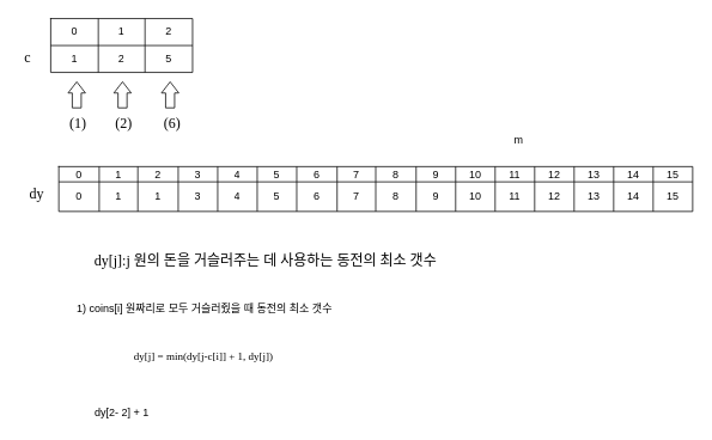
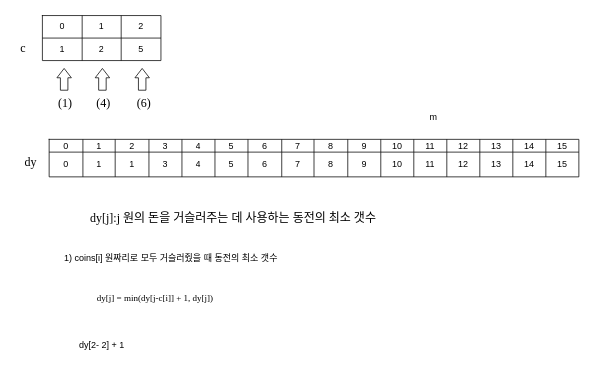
  <mxCell id="0" value="" />
  <mxCell id="1" parent="0" />
  <mxCell id="2" value="" style="shape=table;html=1;whiteSpace=wrap;startSize=0;container=1;collapsible=0;childLayout=tableLayout;" parent="1" vertex="1"><mxGeometry x="65" y="185" width="706" height="50" as="geometry" /></mxCell>
  <mxCell id="3" value="" style="shape=partialRectangle;html=1;whiteSpace=wrap;collapsible=0;dropTarget=0;pointerEvents=0;fillColor=none;top=0;left=0;bottom=0;right=0;points=[[0,0.5],[1,0.5]];portConstraint=eastwest;" parent="2" vertex="1"><mxGeometry width="706" height="17" as="geometry" /></mxCell>
  <mxCell id="4" value="0" style="shape=partialRectangle;html=1;whiteSpace=wrap;connectable=0;overflow=hidden;fillColor=none;top=0;left=0;bottom=0;right=0;" parent="3" vertex="1"><mxGeometry width="45" height="17" as="geometry" /></mxCell>
  <mxCell id="5" value="1" style="shape=partialRectangle;html=1;whiteSpace=wrap;connectable=0;overflow=hidden;fillColor=none;top=0;left=0;bottom=0;right=0;" parent="3" vertex="1"><mxGeometry x="45" width="43" height="17" as="geometry" /></mxCell>
  <mxCell id="6" value="2" style="shape=partialRectangle;html=1;whiteSpace=wrap;connectable=0;overflow=hidden;fillColor=none;top=0;left=0;bottom=0;right=0;" parent="3" vertex="1"><mxGeometry x="88" width="45" height="17" as="geometry" /></mxCell>
  <mxCell id="7" value="3" style="shape=partialRectangle;html=1;whiteSpace=wrap;connectable=0;overflow=hidden;fillColor=none;top=0;left=0;bottom=0;right=0;" parent="3" vertex="1"><mxGeometry x="133" width="44" height="17" as="geometry" /></mxCell>
  <mxCell id="8" value="4" style="shape=partialRectangle;html=1;whiteSpace=wrap;connectable=0;overflow=hidden;fillColor=none;top=0;left=0;bottom=0;right=0;" parent="3" vertex="1"><mxGeometry x="177" width="44" height="17" as="geometry" /></mxCell>
  <mxCell id="9" value="5" style="shape=partialRectangle;html=1;whiteSpace=wrap;connectable=0;overflow=hidden;fillColor=none;top=0;left=0;bottom=0;right=0;" parent="3" vertex="1"><mxGeometry x="221" width="44" height="17" as="geometry" /></mxCell>
  <mxCell id="10" value="6" style="shape=partialRectangle;html=1;whiteSpace=wrap;connectable=0;overflow=hidden;fillColor=none;top=0;left=0;bottom=0;right=0;" parent="3" vertex="1"><mxGeometry x="265" width="45" height="17" as="geometry" /></mxCell>
  <mxCell id="11" value="7" style="shape=partialRectangle;html=1;whiteSpace=wrap;connectable=0;overflow=hidden;fillColor=none;top=0;left=0;bottom=0;right=0;" parent="3" vertex="1"><mxGeometry x="310" width="43" height="17" as="geometry" /></mxCell>
  <mxCell id="12" value="8" style="shape=partialRectangle;html=1;whiteSpace=wrap;connectable=0;overflow=hidden;fillColor=none;top=0;left=0;bottom=0;right=0;" parent="3" vertex="1"><mxGeometry x="353" width="45" height="17" as="geometry" /></mxCell>
  <mxCell id="13" value="9" style="shape=partialRectangle;html=1;whiteSpace=wrap;connectable=0;overflow=hidden;fillColor=none;top=0;left=0;bottom=0;right=0;" parent="3" vertex="1"><mxGeometry x="398" width="44" height="17" as="geometry" /></mxCell>
  <mxCell id="14" value="10" style="shape=partialRectangle;html=1;whiteSpace=wrap;connectable=0;overflow=hidden;fillColor=none;top=0;left=0;bottom=0;right=0;" parent="3" vertex="1"><mxGeometry x="442" width="44" height="17" as="geometry" /></mxCell>
  <mxCell id="15" value="11" style="shape=partialRectangle;html=1;whiteSpace=wrap;connectable=0;overflow=hidden;fillColor=none;top=0;left=0;bottom=0;right=0;" parent="3" vertex="1"><mxGeometry x="486" width="44" height="17" as="geometry" /></mxCell>
  <mxCell id="16" value="12" style="shape=partialRectangle;html=1;whiteSpace=wrap;connectable=0;overflow=hidden;fillColor=none;top=0;left=0;bottom=0;right=0;" vertex="1" parent="3"><mxGeometry x="530" width="44" height="17" as="geometry" /></mxCell>
  <mxCell id="17" value="13" style="shape=partialRectangle;html=1;whiteSpace=wrap;connectable=0;overflow=hidden;fillColor=none;top=0;left=0;bottom=0;right=0;" vertex="1" parent="3"><mxGeometry x="574" width="44" height="17" as="geometry" /></mxCell>
  <mxCell id="18" value="14" style="shape=partialRectangle;html=1;whiteSpace=wrap;connectable=0;overflow=hidden;fillColor=none;top=0;left=0;bottom=0;right=0;" vertex="1" parent="3"><mxGeometry x="618" width="44" height="17" as="geometry" /></mxCell>
  <mxCell id="19" value="15" style="shape=partialRectangle;html=1;whiteSpace=wrap;connectable=0;overflow=hidden;fillColor=none;top=0;left=0;bottom=0;right=0;" vertex="1" parent="3"><mxGeometry x="662" width="44" height="17" as="geometry" /></mxCell>
  <mxCell id="20" value="" style="shape=partialRectangle;html=1;whiteSpace=wrap;collapsible=0;dropTarget=0;pointerEvents=0;fillColor=none;top=0;left=0;bottom=0;right=0;points=[[0,0.5],[1,0.5]];portConstraint=eastwest;" parent="2" vertex="1"><mxGeometry y="17" width="706" height="33" as="geometry" /></mxCell>
  <mxCell id="21" value="0" style="shape=partialRectangle;html=1;whiteSpace=wrap;connectable=0;overflow=hidden;fillColor=none;top=0;left=0;bottom=0;right=0;" parent="20" vertex="1"><mxGeometry width="45" height="33" as="geometry" /></mxCell>
  <mxCell id="22" value="1" style="shape=partialRectangle;html=1;whiteSpace=wrap;connectable=0;overflow=hidden;fillColor=none;top=0;left=0;bottom=0;right=0;" parent="20" vertex="1"><mxGeometry x="45" width="43" height="33" as="geometry" /></mxCell>
  <mxCell id="23" value="1" style="shape=partialRectangle;html=1;whiteSpace=wrap;connectable=0;overflow=hidden;fillColor=none;top=0;left=0;bottom=0;right=0;" parent="20" vertex="1"><mxGeometry x="88" width="45" height="33" as="geometry" /></mxCell>
  <mxCell id="24" value="3" style="shape=partialRectangle;html=1;whiteSpace=wrap;connectable=0;overflow=hidden;fillColor=none;top=0;left=0;bottom=0;right=0;" parent="20" vertex="1"><mxGeometry x="133" width="44" height="33" as="geometry" /></mxCell>
  <mxCell id="25" value="4" style="shape=partialRectangle;html=1;whiteSpace=wrap;connectable=0;overflow=hidden;fillColor=none;top=0;left=0;bottom=0;right=0;" parent="20" vertex="1"><mxGeometry x="177" width="44" height="33" as="geometry" /></mxCell>
  <mxCell id="26" value="5" style="shape=partialRectangle;html=1;whiteSpace=wrap;connectable=0;overflow=hidden;fillColor=none;top=0;left=0;bottom=0;right=0;" parent="20" vertex="1"><mxGeometry x="221" width="44" height="33" as="geometry" /></mxCell>
  <mxCell id="27" value="6" style="shape=partialRectangle;html=1;whiteSpace=wrap;connectable=0;overflow=hidden;fillColor=none;top=0;left=0;bottom=0;right=0;" parent="20" vertex="1"><mxGeometry x="265" width="45" height="33" as="geometry" /></mxCell>
  <mxCell id="28" value="7" style="shape=partialRectangle;html=1;whiteSpace=wrap;connectable=0;overflow=hidden;fillColor=none;top=0;left=0;bottom=0;right=0;" parent="20" vertex="1"><mxGeometry x="310" width="43" height="33" as="geometry" /></mxCell>
  <mxCell id="29" value="8" style="shape=partialRectangle;html=1;whiteSpace=wrap;connectable=0;overflow=hidden;fillColor=none;top=0;left=0;bottom=0;right=0;" parent="20" vertex="1"><mxGeometry x="353" width="45" height="33" as="geometry" /></mxCell>
  <mxCell id="30" value="9" style="shape=partialRectangle;html=1;whiteSpace=wrap;connectable=0;overflow=hidden;fillColor=none;top=0;left=0;bottom=0;right=0;" parent="20" vertex="1"><mxGeometry x="398" width="44" height="33" as="geometry" /></mxCell>
  <mxCell id="31" value="10" style="shape=partialRectangle;html=1;whiteSpace=wrap;connectable=0;overflow=hidden;fillColor=none;top=0;left=0;bottom=0;right=0;" parent="20" vertex="1"><mxGeometry x="442" width="44" height="33" as="geometry" /></mxCell>
  <mxCell id="32" value="11" style="shape=partialRectangle;html=1;whiteSpace=wrap;connectable=0;overflow=hidden;fillColor=none;top=0;left=0;bottom=0;right=0;" parent="20" vertex="1"><mxGeometry x="486" width="44" height="33" as="geometry" /></mxCell>
  <mxCell id="33" value="12" style="shape=partialRectangle;html=1;whiteSpace=wrap;connectable=0;overflow=hidden;fillColor=none;top=0;left=0;bottom=0;right=0;" vertex="1" parent="20"><mxGeometry x="530" width="44" height="33" as="geometry" /></mxCell>
  <mxCell id="34" value="13" style="shape=partialRectangle;html=1;whiteSpace=wrap;connectable=0;overflow=hidden;fillColor=none;top=0;left=0;bottom=0;right=0;" vertex="1" parent="20"><mxGeometry x="574" width="44" height="33" as="geometry" /></mxCell>
  <mxCell id="35" value="14" style="shape=partialRectangle;html=1;whiteSpace=wrap;connectable=0;overflow=hidden;fillColor=none;top=0;left=0;bottom=0;right=0;" vertex="1" parent="20"><mxGeometry x="618" width="44" height="33" as="geometry" /></mxCell>
  <mxCell id="36" value="15" style="shape=partialRectangle;html=1;whiteSpace=wrap;connectable=0;overflow=hidden;fillColor=none;top=0;left=0;bottom=0;right=0;" vertex="1" parent="20"><mxGeometry x="662" width="44" height="33" as="geometry" /></mxCell>
  <mxCell id="37" value="dy" style="text;html=1;align=center;verticalAlign=middle;resizable=0;points=[];autosize=1;strokeColor=none;fontSize=16;fontFamily=Jetbrains Mono;" parent="1" vertex="1"><mxGeometry x="25" y="205" width="30" height="20" as="geometry" /></mxCell>
- <mxCell id="38" value="dy[j]:j 원의 돈을 거슬러주는 데 사용하는 동전의 최소 갯수" style="text;html=1;align=center;verticalAlign=middle;resizable=0;points=[];autosize=1;strokeColor=none;fontSize=16;fontFamily=Jetbrains Mono;" parent="1" vertex="1"><mxGeometry x="50" y="279" width="490" height="22" as="geometry" /></mxCell>
+ <mxCell id="38" value="dy[j]:j 원의 돈을 거슬러주는 데 사용하는 동전의 최소 갯수" style="text;html=1;align=center;verticalAlign=middle;resizable=0;points=[];autosize=1;strokeColor=none;fontSize=16;fontFamily=Jetbrains Mono;" parent="1" vertex="1"><mxGeometry x="65" y="279" width="490" height="22" as="geometry" /></mxCell>
  <mxCell id="39" value="" style="shape=table;html=1;whiteSpace=wrap;startSize=0;container=1;collapsible=0;childLayout=tableLayout;" parent="1" vertex="1"><mxGeometry x="56" y="20" width="158" height="60" as="geometry" /></mxCell>
  <mxCell id="40" value="" style="shape=partialRectangle;html=1;whiteSpace=wrap;collapsible=0;dropTarget=0;pointerEvents=0;fillColor=none;top=0;left=0;bottom=0;right=0;points=[[0,0.5],[1,0.5]];portConstraint=eastwest;" parent="39" vertex="1"><mxGeometry width="158" height="30" as="geometry" /></mxCell>
  <mxCell id="41" value="0" style="shape=partialRectangle;html=1;whiteSpace=wrap;connectable=0;overflow=hidden;fillColor=none;top=0;left=0;bottom=0;right=0;" parent="40" vertex="1"><mxGeometry width="53" height="30" as="geometry" /></mxCell>
  <mxCell id="42" value="1" style="shape=partialRectangle;html=1;whiteSpace=wrap;connectable=0;overflow=hidden;fillColor=none;top=0;left=0;bottom=0;right=0;" parent="40" vertex="1"><mxGeometry x="53" width="52" height="30" as="geometry" /></mxCell>
  <mxCell id="43" value="2" style="shape=partialRectangle;html=1;whiteSpace=wrap;connectable=0;overflow=hidden;fillColor=none;top=0;left=0;bottom=0;right=0;" parent="40" vertex="1"><mxGeometry x="105" width="53" height="30" as="geometry" /></mxCell>
  <mxCell id="44" value="" style="shape=partialRectangle;html=1;whiteSpace=wrap;collapsible=0;dropTarget=0;pointerEvents=0;fillColor=none;top=0;left=0;bottom=0;right=0;points=[[0,0.5],[1,0.5]];portConstraint=eastwest;" parent="39" vertex="1"><mxGeometry y="30" width="158" height="30" as="geometry" /></mxCell>
  <mxCell id="45" value="1" style="shape=partialRectangle;html=1;whiteSpace=wrap;connectable=0;overflow=hidden;fillColor=none;top=0;left=0;bottom=0;right=0;" parent="44" vertex="1"><mxGeometry width="53" height="30" as="geometry" /></mxCell>
  <mxCell id="46" value="2" style="shape=partialRectangle;html=1;whiteSpace=wrap;connectable=0;overflow=hidden;fillColor=none;top=0;left=0;bottom=0;right=0;" parent="44" vertex="1"><mxGeometry x="53" width="52" height="30" as="geometry" /></mxCell>
  <mxCell id="47" value="5" style="shape=partialRectangle;html=1;whiteSpace=wrap;connectable=0;overflow=hidden;fillColor=none;top=0;left=0;bottom=0;right=0;" parent="44" vertex="1"><mxGeometry x="105" width="53" height="30" as="geometry" /></mxCell>
  <mxCell id="48" value="c" style="text;html=1;align=center;verticalAlign=middle;resizable=0;points=[];autosize=1;strokeColor=none;fontSize=16;fontFamily=Jetbrains Mono;" parent="1" vertex="1"><mxGeometry x="20" y="52" width="20" height="22" as="geometry" /></mxCell>
  <mxCell id="49" value="" style="shape=flexArrow;endArrow=classic;html=1;fontFamily=Jetbrains Mono;fontSource=https%3A%2F%2Ffonts.googleapis.com%2Fcss%3Ffamily%3DJetbrains%2BMono;fontSize=16;endWidth=8.276;endSize=3.807;" parent="1" edge="1"><mxGeometry width="50" height="50" relative="1" as="geometry"><mxPoint x="85" y="120" as="sourcePoint" /><mxPoint x="85" y="90" as="targetPoint" /></mxGeometry></mxCell>
  <mxCell id="50" value="(1)" style="text;html=1;align=center;verticalAlign=middle;resizable=0;points=[];autosize=1;strokeColor=none;fontSize=16;fontFamily=Jetbrains Mono;" parent="1" vertex="1"><mxGeometry x="66" y="125" width="39" height="22" as="geometry" /></mxCell>
  <mxCell id="51" value="" style="shape=flexArrow;endArrow=classic;html=1;fontFamily=Jetbrains Mono;fontSource=https%3A%2F%2Ffonts.googleapis.com%2Fcss%3Ffamily%3DJetbrains%2BMono;fontSize=16;endWidth=8.276;endSize=3.807;" parent="1" edge="1"><mxGeometry width="50" height="50" relative="1" as="geometry"><mxPoint x="136" y="120" as="sourcePoint" /><mxPoint x="136" y="90" as="targetPoint" /></mxGeometry></mxCell>
- <mxCell id="52" value="(2)" style="text;html=1;align=center;verticalAlign=middle;resizable=0;points=[];autosize=1;strokeColor=none;fontSize=16;fontFamily=Jetbrains Mono;" parent="1" vertex="1"><mxGeometry x="117" y="125" width="39" height="22" as="geometry" /></mxCell>
+ <mxCell id="52" value="(4)" style="text;html=1;align=center;verticalAlign=middle;resizable=0;points=[];autosize=1;strokeColor=none;fontSize=16;fontFamily=Jetbrains Mono;" parent="1" vertex="1"><mxGeometry x="117" y="125" width="39" height="22" as="geometry" /></mxCell>
  <mxCell id="53" value="" style="shape=flexArrow;endArrow=classic;html=1;fontFamily=Jetbrains Mono;fontSource=https%3A%2F%2Ffonts.googleapis.com%2Fcss%3Ffamily%3DJetbrains%2BMono;fontSize=16;endWidth=8.276;endSize=3.807;" parent="1" edge="1"><mxGeometry width="50" height="50" relative="1" as="geometry"><mxPoint x="189" y="120" as="sourcePoint" /><mxPoint x="189" y="90" as="targetPoint" /></mxGeometry></mxCell>
  <mxCell id="54" value="(6)" style="text;html=1;align=center;verticalAlign=middle;resizable=0;points=[];autosize=1;strokeColor=none;fontSize=16;fontFamily=Jetbrains Mono;" parent="1" vertex="1"><mxGeometry x="171" y="125" width="39" height="22" as="geometry" /></mxCell>
  <mxCell id="55" value="m" style="text;html=1;align=center;verticalAlign=middle;resizable=0;points=[];autosize=1;strokeColor=none;" parent="1" vertex="1"><mxGeometry x="566.5" y="147" width="20" height="18" as="geometry" /></mxCell>
  <mxCell id="56" value="1) coins[i] 원짜리로 모두 거슬러줬을 때 동전의 최소 갯수" style="text;html=1;align=center;verticalAlign=middle;resizable=0;points=[];autosize=1;strokeColor=none;" vertex="1" parent="1"><mxGeometry x="71" y="335" width="312" height="18" as="geometry" /></mxCell>
- <mxCell id="57" value="&lt;font face=&quot;Jetbrains Mono&quot; data-font-src=&quot;https://fonts.googleapis.com/css?family=Jetbrains+Mono&quot;&gt;dy[j] = min(dy[j-c[i]] + 1, dy[j])&lt;/font&gt;" style="text;html=1;align=center;verticalAlign=middle;resizable=0;points=[];autosize=1;strokeColor=none;" vertex="1" parent="1"><mxGeometry x="98" y="388" width="255" height="18" as="geometry" /></mxCell>
+ <mxCell id="57" value="&lt;font face=&quot;Jetbrains Mono&quot; data-font-src=&quot;https://fonts.googleapis.com/css?family=Jetbrains+Mono&quot;&gt;dy[j] = min(dy[j-c[i]] + 1, dy[j])&lt;/font&gt;" style="text;html=1;align=center;verticalAlign=middle;resizable=0;points=[];autosize=1;strokeColor=none;" vertex="1" parent="1"><mxGeometry x="78" y="388" width="255" height="18" as="geometry" /></mxCell>
  <mxCell id="58" value="dy[2- 2] + 1" style="text;html=1;align=center;verticalAlign=middle;resizable=0;points=[];autosize=1;strokeColor=none;" vertex="1" parent="1"><mxGeometry x="100" y="450" width="70" height="18" as="geometry" /></mxCell>
